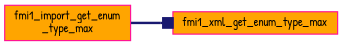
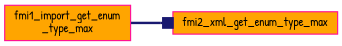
  digraph {
    rankdir=LR
    fontname="Patrick Hand"
    node [color=deeppink fillcolor=orange fontname="Patrick Hand" fontsize=10 shape=record style=filled]
    n1 [fontcolor=black height=0.2 label="fmi1_import_get_enum\l_type_max" width=0.4]
-   n2 [height=0.2 label=fmi1_xml_get_enum_type_max width=0.4]
+   n2 [height=0.2 label=fmi2_xml_get_enum_type_max width=0.4]
    n1 -> n2 [color=midnightblue fontname="Patrick Hand" fontsize=10 labelfontname=Helvetica labelfontsize=10 style=bold arrowhead=box]
  }
